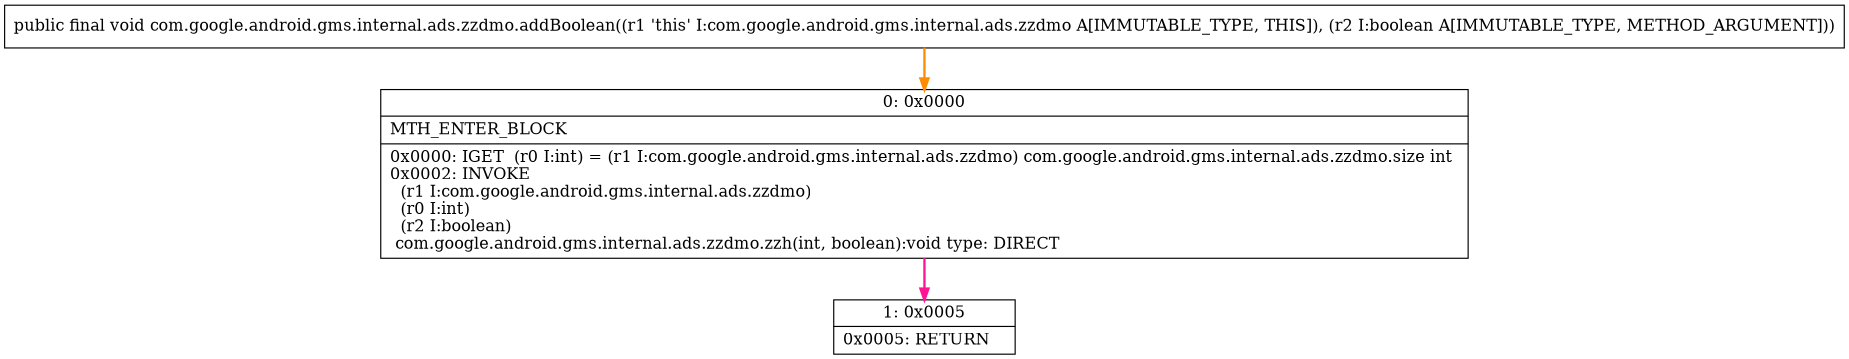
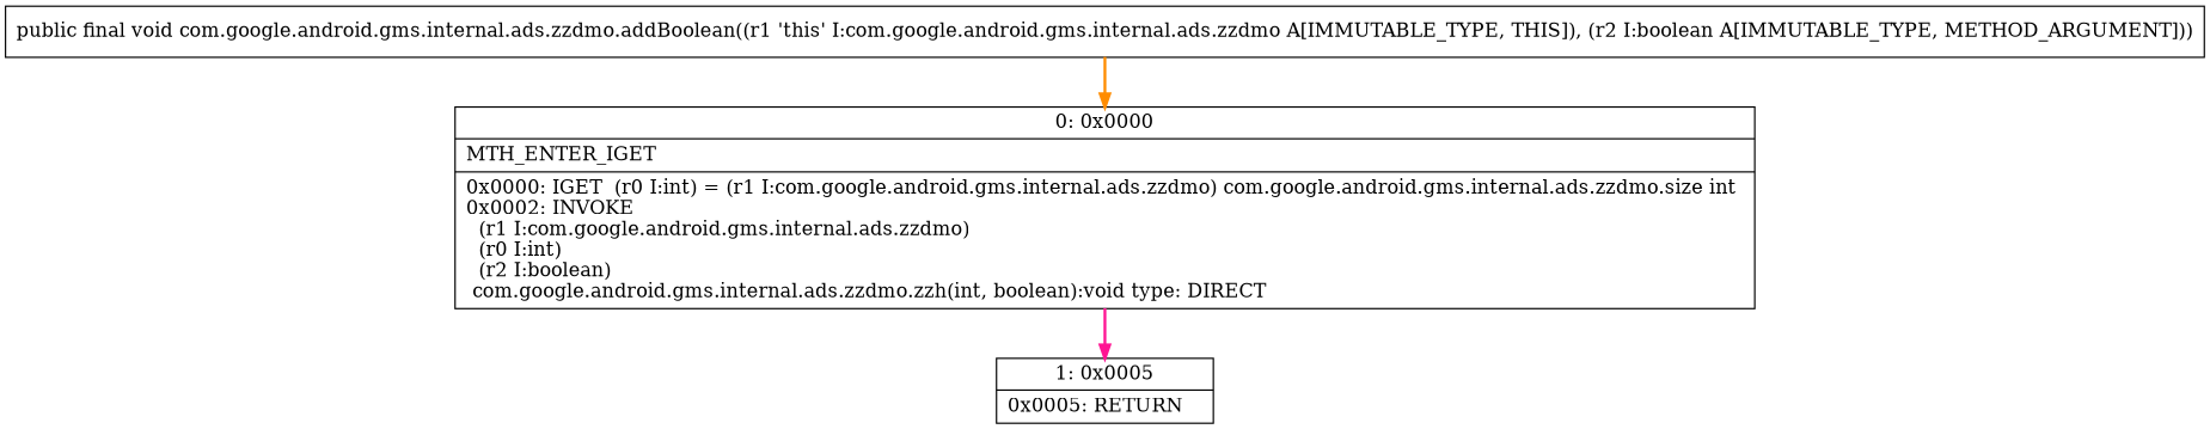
  digraph {
    node [shape=record]
    edge [style=bold]
-   n1 [label="{0\:\ 0x0000|MTH_ENTER_BLOCK\l|0x0000: IGET  (r0 I:int) = (r1 I:com.google.android.gms.internal.ads.zzdmo) com.google.android.gms.internal.ads.zzdmo.size int \l0x0002: INVOKE  \l  (r1 I:com.google.android.gms.internal.ads.zzdmo)\l  (r0 I:int)\l  (r2 I:boolean)\l com.google.android.gms.internal.ads.zzdmo.zzh(int, boolean):void type: DIRECT \l}"]
+   n1 [label="{0\:\ 0x0000|MTH_ENTER_IGET\l|0x0000: IGET  (r0 I:int) = (r1 I:com.google.android.gms.internal.ads.zzdmo) com.google.android.gms.internal.ads.zzdmo.size int \l0x0002: INVOKE  \l  (r1 I:com.google.android.gms.internal.ads.zzdmo)\l  (r0 I:int)\l  (r2 I:boolean)\l com.google.android.gms.internal.ads.zzdmo.zzh(int, boolean):void type: DIRECT \l}"]
    n2 [label="{1\:\ 0x0005|0x0005: RETURN   \l}"]
    n3 [label="{public final void com.google.android.gms.internal.ads.zzdmo.addBoolean((r1 'this' I:com.google.android.gms.internal.ads.zzdmo A[IMMUTABLE_TYPE, THIS]), (r2 I:boolean A[IMMUTABLE_TYPE, METHOD_ARGUMENT])) }"]
    n1 -> n2 [color=deeppink]
    n3 -> n1 [color=darkorange]
  }
